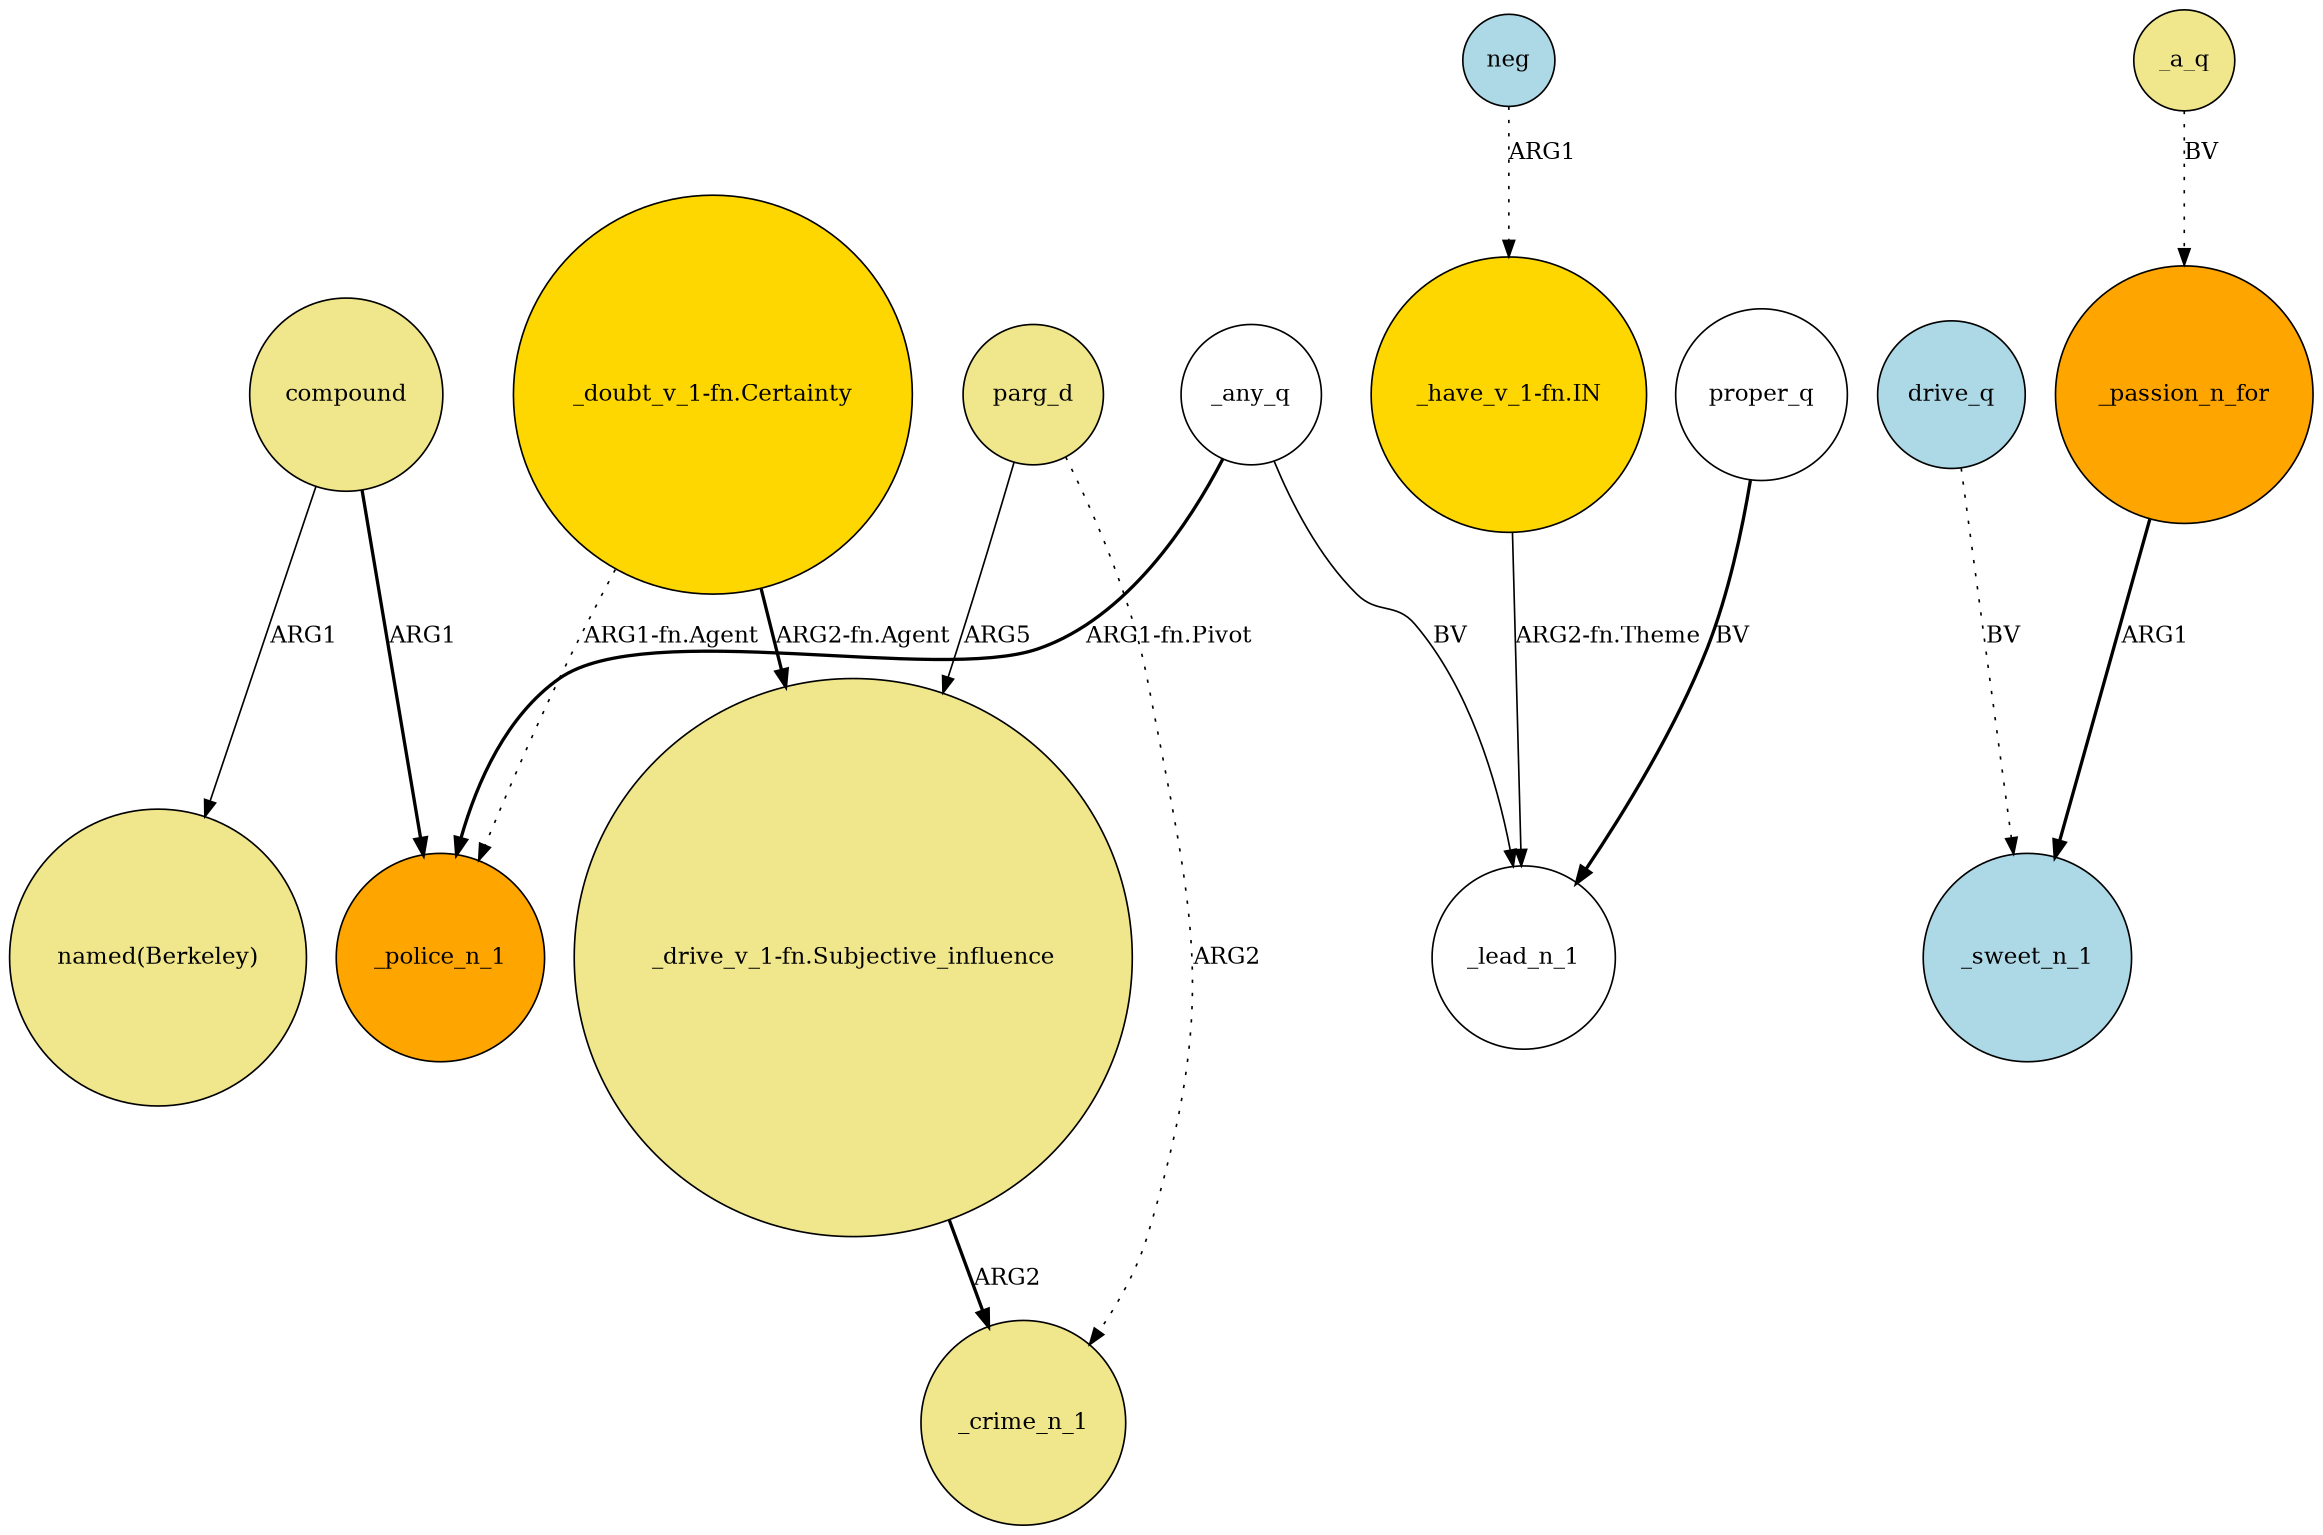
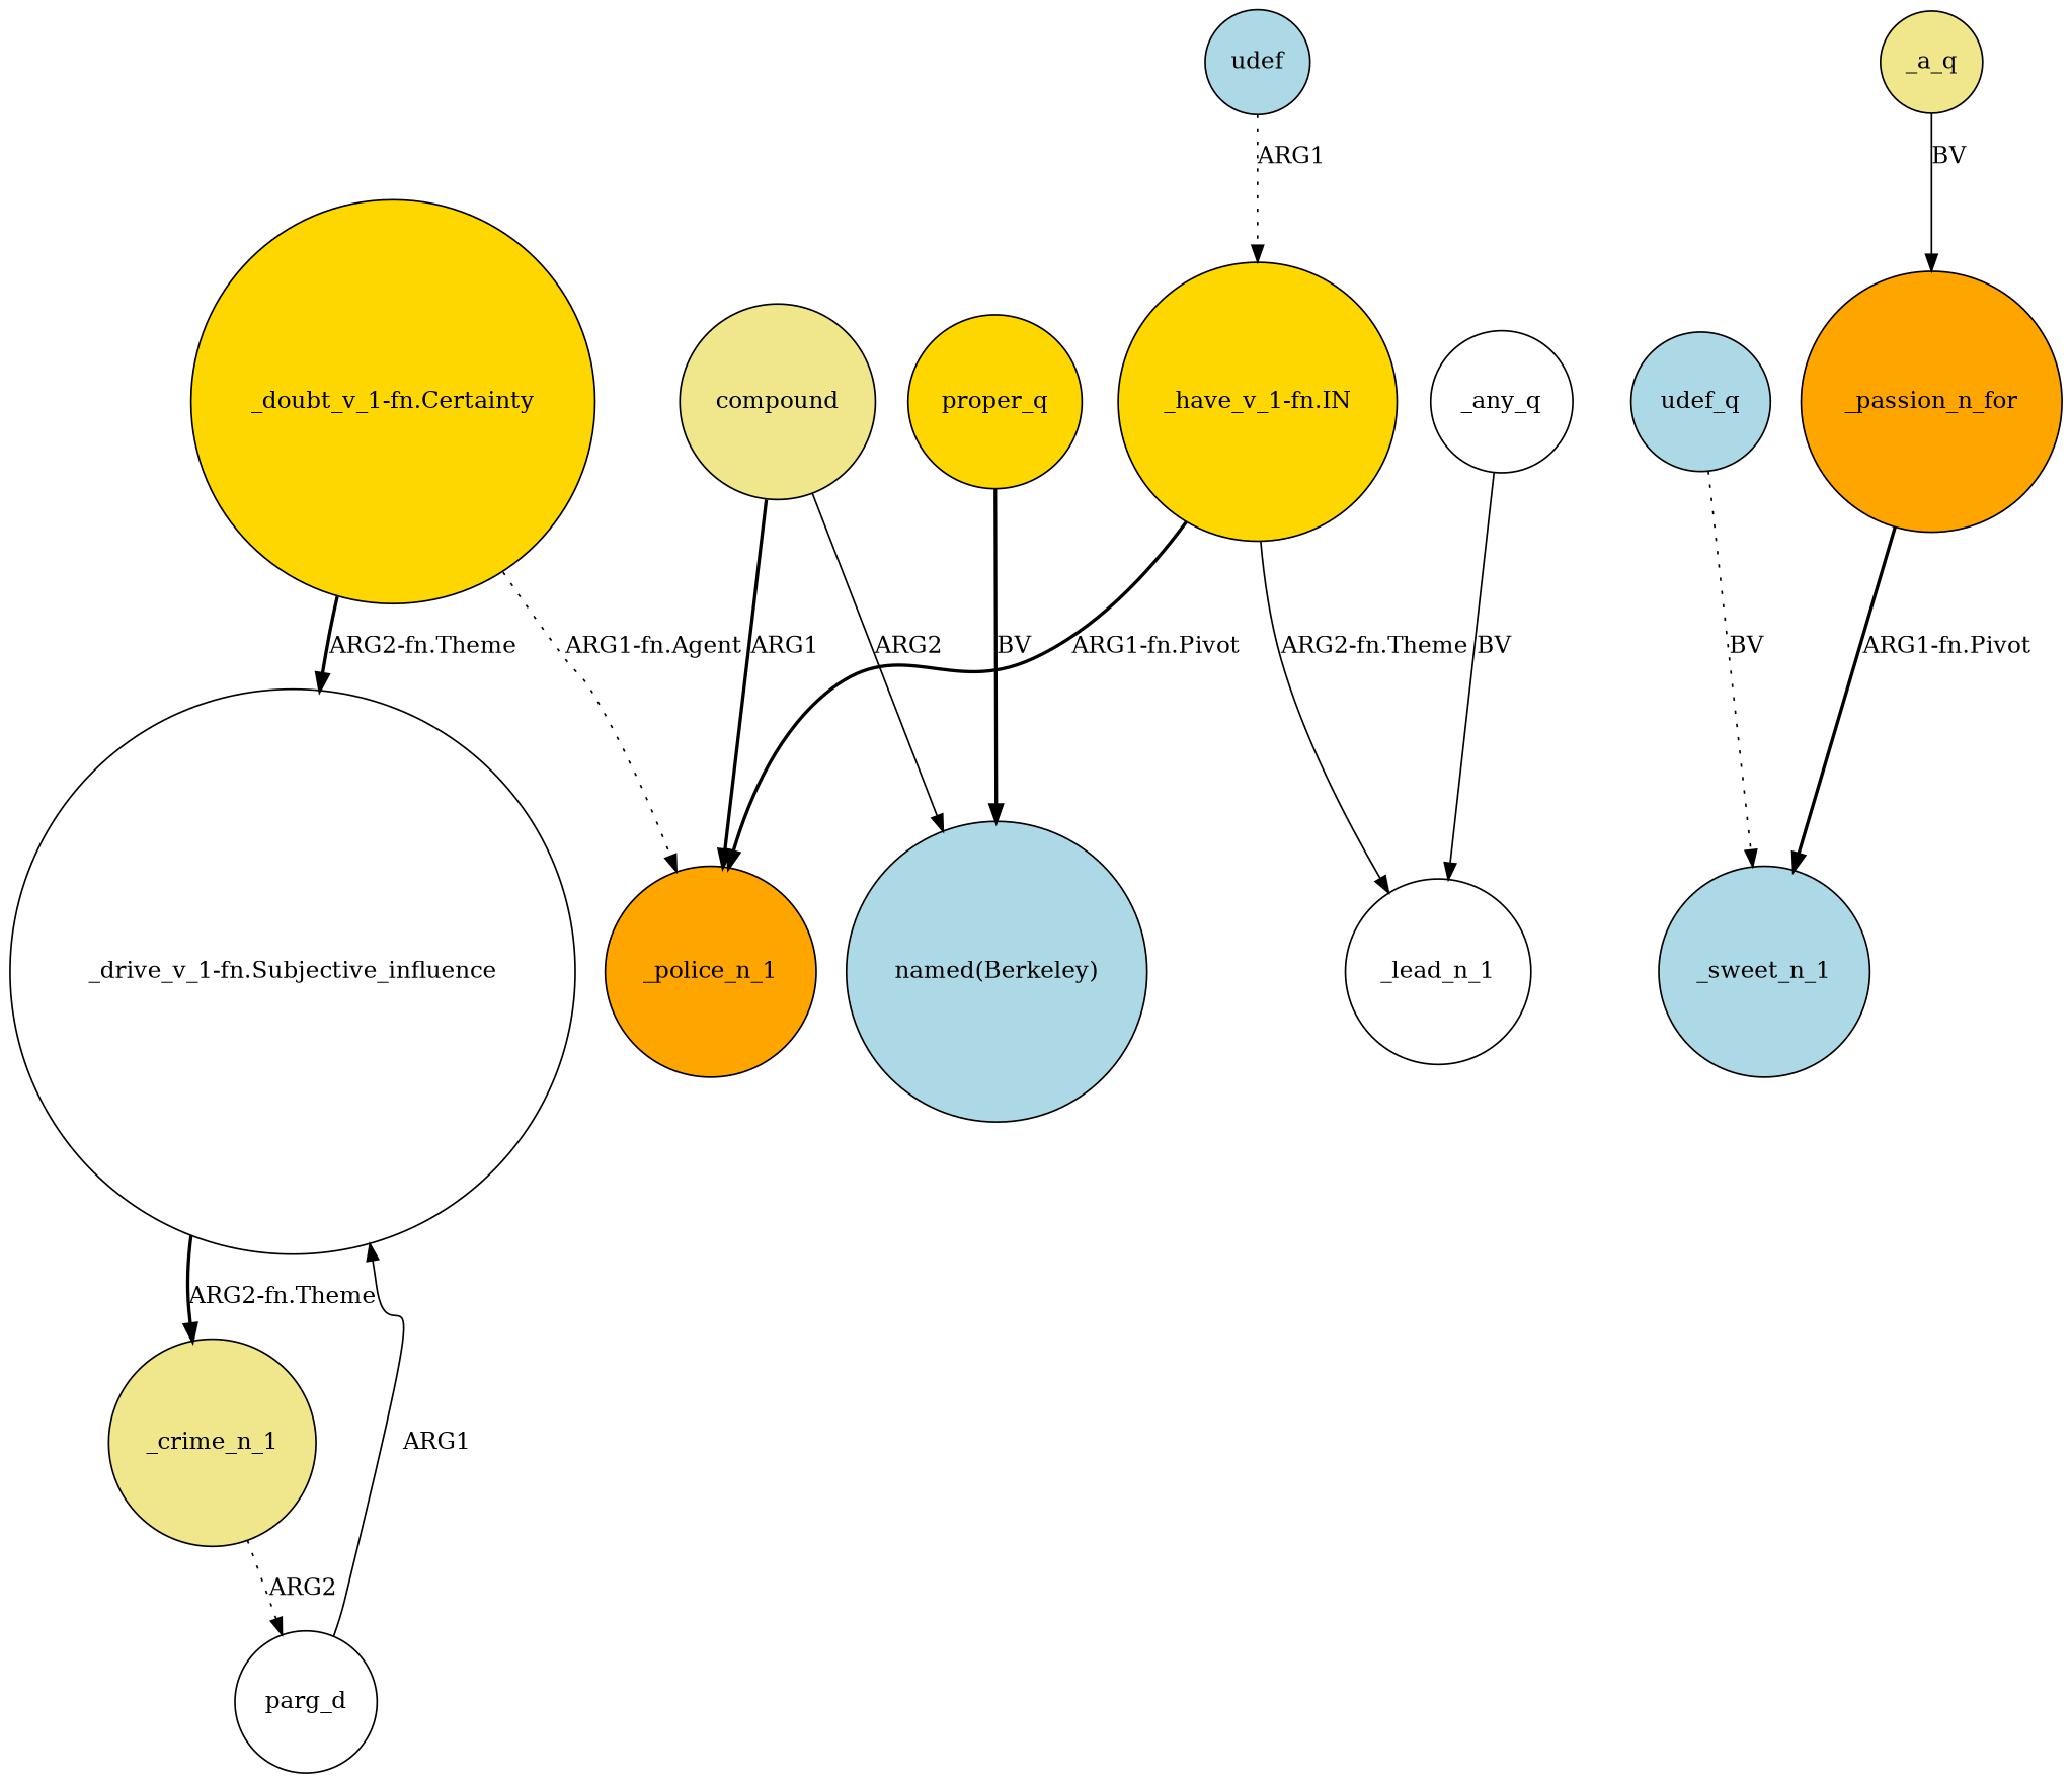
  digraph {
    node [fillcolor=lightblue shape=circle style=filled]
    edge [style=bold]
    compound [fillcolor=khaki]
    _police_n_1 [fillcolor=orange]
-   "named(Berkeley)" [fillcolor=khaki]
+   "named(Berkeley)"
    "_doubt_v_1-fn.Certainty" [fillcolor=gold]
-   "_drive_v_1-fn.Subjective_influence" [fillcolor=khaki]
+   "_drive_v_1-fn.Subjective_influence" [fillcolor=white]
    _crime_n_1 [fillcolor=khaki]
    _passion_n_for [fillcolor=orange]
    _sweet_n_1
-   parg_d [fillcolor=khaki]
-   udef_q [label=drive_q]
+   parg_d [fillcolor=white]
+   udef_q
    "_have_v_1-fn.IN" [fillcolor=gold]
-   neg
+   neg [label=udef]
    _lead_n_1 [fillcolor=white]
    _a_q [fillcolor=khaki]
-   proper_q [fillcolor=white]
+   proper_q [fillcolor=gold]
    _any_q [fillcolor=white]
    compound -> _police_n_1 [label=ARG1]
-   compound -> "named(Berkeley)" [label=ARG1 style=solid]
+   compound -> "named(Berkeley)" [label=ARG2 style=solid]
    "_doubt_v_1-fn.Certainty" -> _police_n_1 [label="ARG1-fn.Agent" style=dotted]
-   "_doubt_v_1-fn.Certainty" -> "_drive_v_1-fn.Subjective_influence" [label="ARG2-fn.Agent"]
-   "_drive_v_1-fn.Subjective_influence" -> _crime_n_1 [label=ARG2]
-   _passion_n_for -> _sweet_n_1 [label=ARG1]
-   parg_d -> "_drive_v_1-fn.Subjective_influence" [label=ARG5 style=solid]
-   parg_d -> _crime_n_1 [label=ARG2 style=dotted]
+   "_doubt_v_1-fn.Certainty" -> "_drive_v_1-fn.Subjective_influence" [label="ARG2-fn.Theme"]
+   "_drive_v_1-fn.Subjective_influence" -> _crime_n_1 [label="ARG2-fn.Theme"]
+   _passion_n_for -> _sweet_n_1 [label="ARG1-fn.Pivot"]
+   parg_d -> "_drive_v_1-fn.Subjective_influence" [label=ARG1 style=solid]
+   _crime_n_1 -> parg_d [label=ARG2 style=dotted]
    udef_q -> _sweet_n_1 [label=BV style=dotted]
-   _any_q -> _police_n_1 [label="ARG1-fn.Pivot"]
+   "_have_v_1-fn.IN" -> _police_n_1 [label="ARG1-fn.Pivot"]
    "_have_v_1-fn.IN" -> _lead_n_1 [label="ARG2-fn.Theme" style=solid]
    neg -> "_have_v_1-fn.IN" [label=ARG1 style=dotted]
-   _a_q -> _passion_n_for [label=BV style=dotted]
-   proper_q -> _lead_n_1 [label=BV]
+   _a_q -> _passion_n_for [label=BV style=solid]
+   proper_q -> "named(Berkeley)" [label=BV]
    _any_q -> _lead_n_1 [label=BV style=solid]
  }
